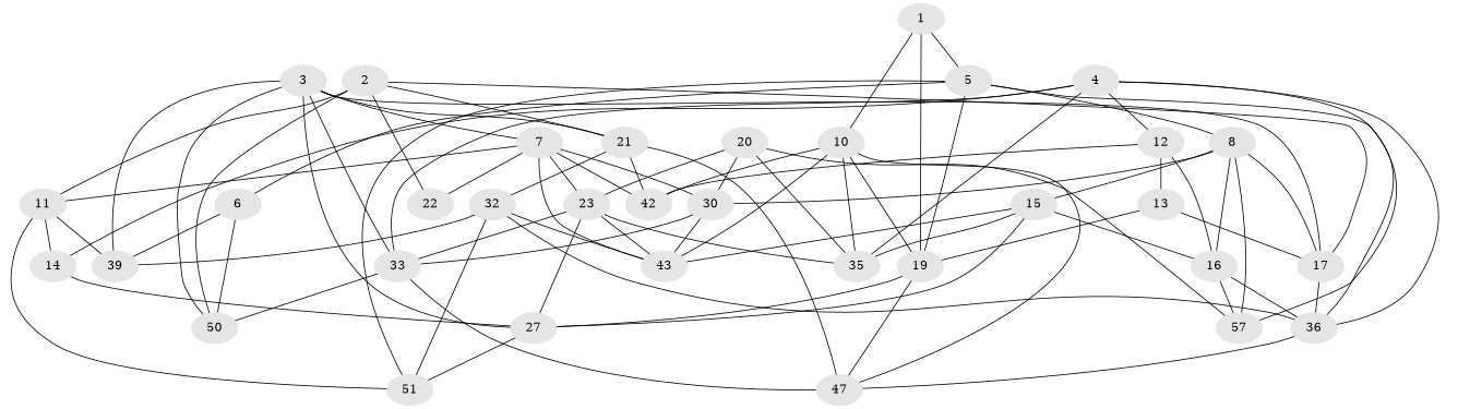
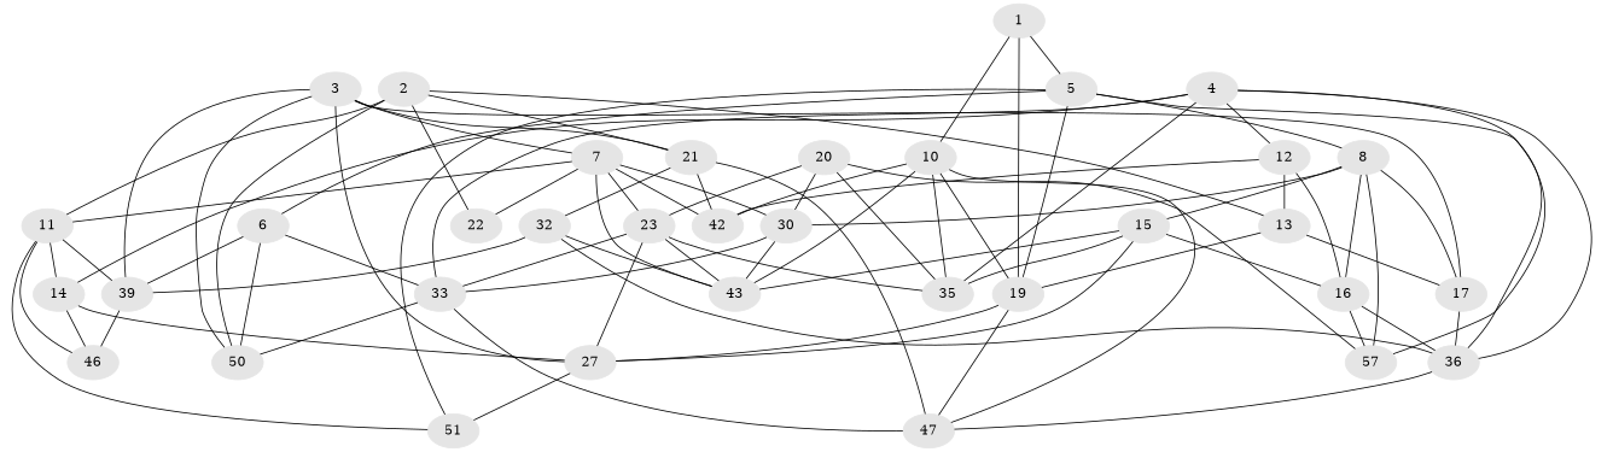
  graph {
    node [color=gray90 style=filled]
    5 [super="+44"]
    19 [super="+28"]
    36 [super="+38"]
    6
    8 [super="+24"]
    51
    1
    10 [super="+18"]
    35 [super="+48"]
    42
    43 [super="+59"]
    47 [super="+54"]
    27 [super="+37"]
    30 [super="+58"]
    33 [super="+34"]
    2 [super="+9"]
    11 [super="+26"]
    17 [super="+56"]
    21 [super="+31"]
    22
    50
    39 [super="+40"]
    14
+   46
    32 [super="+49"]
    3 [super="+45"]
    7 [super="+41"]
    23 [super="+55"]
    4 [super="+29"]
    12 [super="+52"]
    57
    16 [super="+25"]
    13
    15 [super="+53"]
    20
    5 -- 19
    5 -- 36
    5 -- 6
    5 -- 8
    5 -- 51
    19 -- 47
    19 -- 27
    36 -- 47
-   3 -- 33
+   6 -- 33
    6 -- 50
    6 -- 39
    8 -- 30
    8 -- 17
    8 -- 57
    8 -- 16
    8 -- 15
    1 -- 5
    1 -- 19
    1 -- 10
    10 -- 19
    10 -- 35
    10 -- 42
    10 -- 43
    10 -- 47
    27 -- 51
    30 -- 43
    30 -- 33
    33 -- 47
    33 -- 50
    2 -- 11
-   2 -- 17
+   2 -- 13
    2 -- 21
    2 -- 22 [weight=2]
    2 -- 50
    11 -- 51
    11 -- 39
    11 -- 14
+   11 -- 46
    17 -- 36
    21 -- 42
    21 -- 47 [weight=2]
    21 -- 32
+   39 -- 46 [weight=2]
    14 -- 27
+   14 -- 46
    32 -- 36
-   32 -- 51
    32 -- 43
    32 -- 39
    3 -- 27
    3 -- 17
    3 -- 21
    3 -- 50
    3 -- 39
    3 -- 7
    7 -- 42
    7 -- 43
    7 -- 30
    7 -- 11
    7 -- 22
    7 -- 23
    23 -- 35
    23 -- 43
    23 -- 27
    23 -- 33
    4 -- 36
    4 -- 35
    4 -- 33
    4 -- 14
    4 -- 12
    4 -- 57
    12 -- 42
    12 -- 16 [weight=2]
    12 -- 13
    16 -- 36
    16 -- 57
    13 -- 19
    13 -- 17 [weight=2]
    15 -- 35 [weight=2]
    15 -- 43
    15 -- 27
    15 -- 16
    20 -- 35
    20 -- 30
    20 -- 23
    20 -- 57
  }
